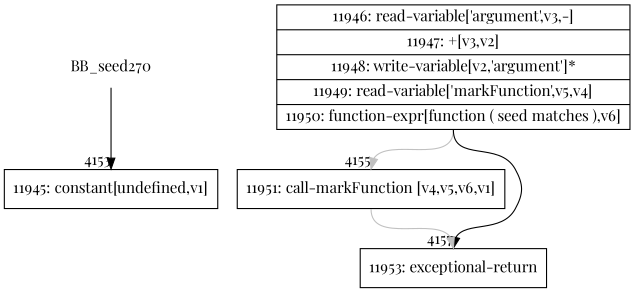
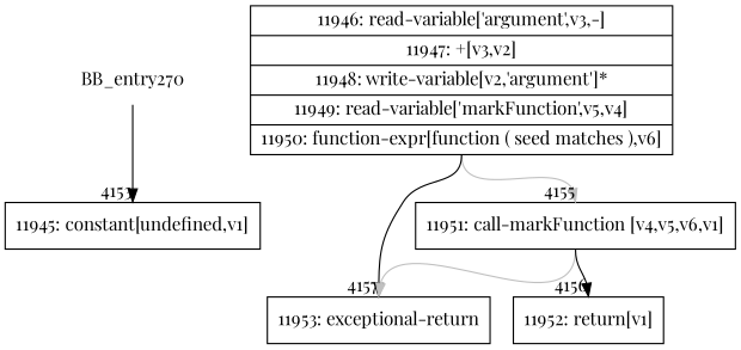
  digraph {
    fontname="Playfair Display"
    rankdir=TD
    node [fontname="Playfair Display" shape=record]
    edge [fontname="Playfair Display" headport=n tailport=s]
-   BB_entry270 [shape=none label=BB_seed270]
+   BB_entry270 [shape=none]
    n2 [label="{11945: constant[undefined,v1]}"]
    n3 [label="{11946: read-variable['argument',v3,-]|11947: +[v3,v2]|11948: write-variable[v2,'argument']*|11949: read-variable['markFunction',v5,v4]|11950: function-expr[function ( seed matches ),v6]}"]
    n4 [label="{11951: call-markFunction [v4,v5,v6,v1]}"]
    n5 [label="{11953: exceptional-return}"]
+   n6 [label="{11952: return[v1]}"]
    BB_entry270 -> n2 [headlabel="    4153"]
    n3 -> n4 [color=gray headlabel="      4155"]
    n3 -> n5 [color=black headlabel="      4157"]
    n4 -> n5 [color=gray]
+   n4 -> n6 [headlabel="      4156"]
  }
